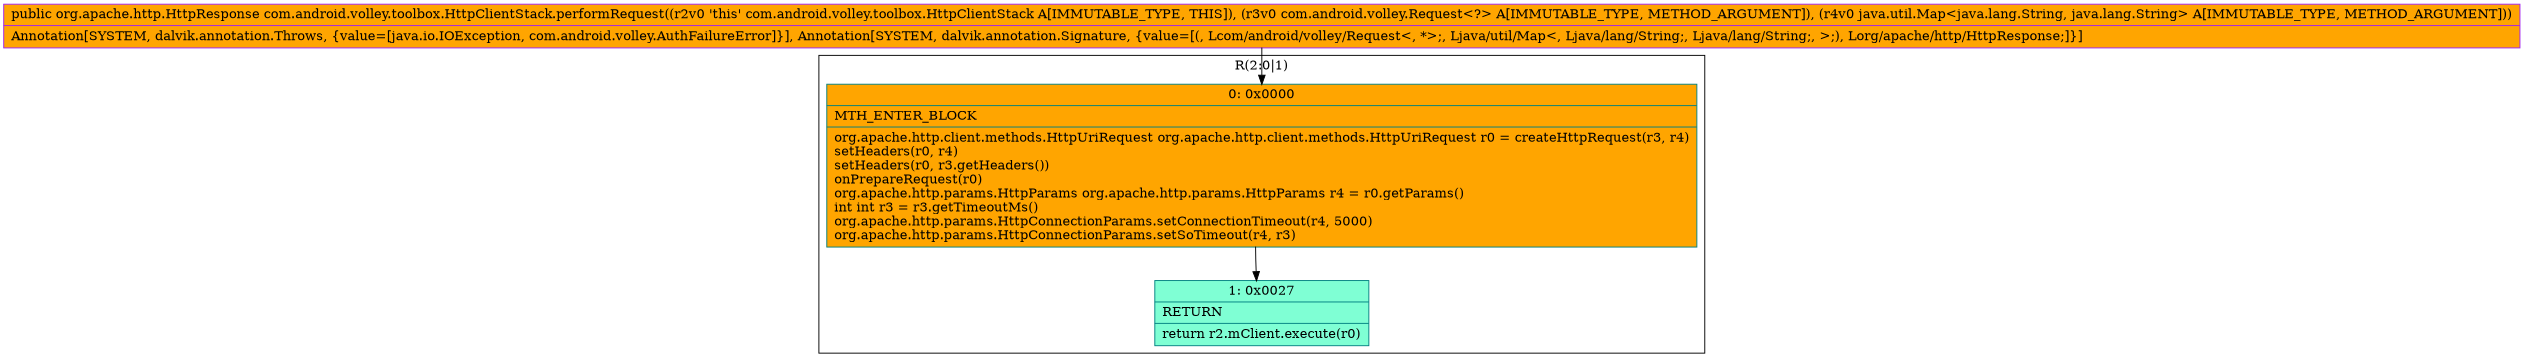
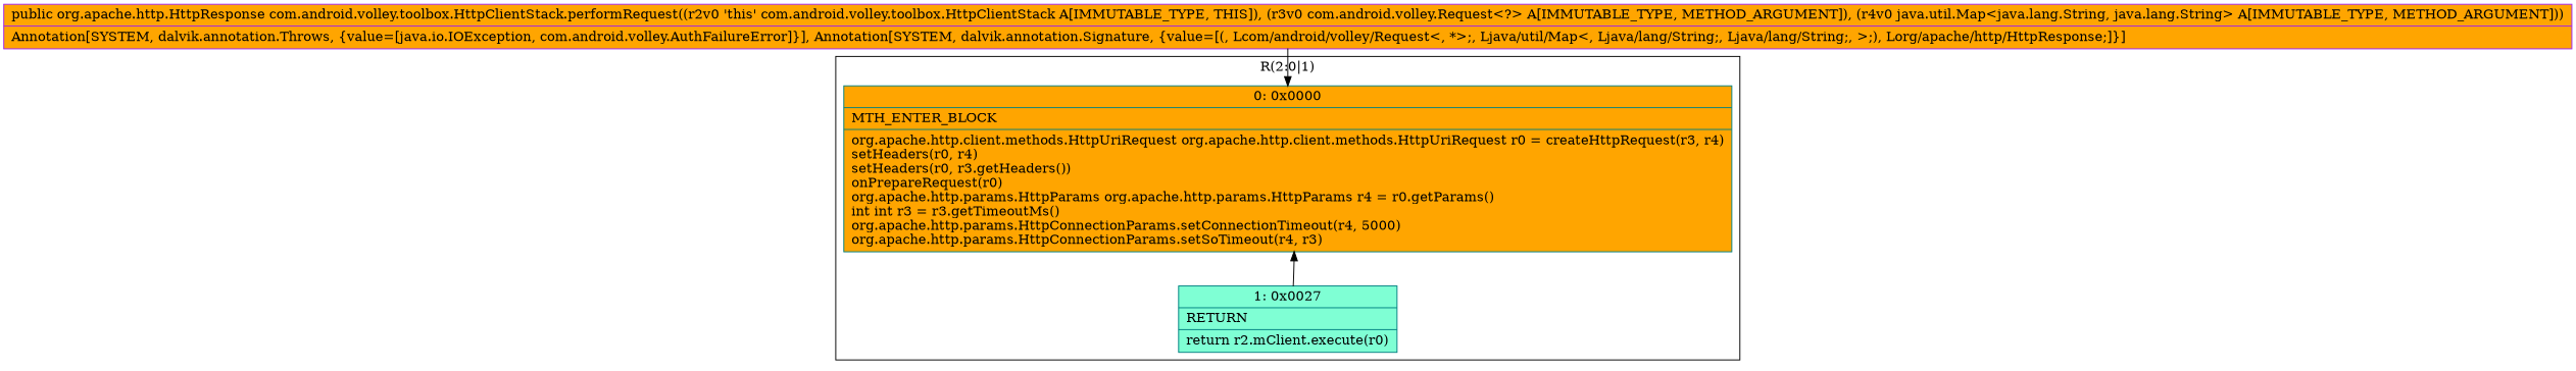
  digraph {
    node [color=teal shape=record style=filled fillcolor=orange]
    n1 [label="{0\:\ 0x0000|MTH_ENTER_BLOCK\l|org.apache.http.client.methods.HttpUriRequest org.apache.http.client.methods.HttpUriRequest r0 = createHttpRequest(r3, r4)\lsetHeaders(r0, r4)\lsetHeaders(r0, r3.getHeaders())\lonPrepareRequest(r0)\lorg.apache.http.params.HttpParams org.apache.http.params.HttpParams r4 = r0.getParams()\lint int r3 = r3.getTimeoutMs()\lorg.apache.http.params.HttpConnectionParams.setConnectionTimeout(r4, 5000)\lorg.apache.http.params.HttpConnectionParams.setSoTimeout(r4, r3)\l}"]
    n2 [label="{1\:\ 0x0027|RETURN\l|return r2.mClient.execute(r0)\l}" fillcolor=aquamarine]
    n3 [label="{public org.apache.http.HttpResponse com.android.volley.toolbox.HttpClientStack.performRequest((r2v0 'this' com.android.volley.toolbox.HttpClientStack A[IMMUTABLE_TYPE, THIS]), (r3v0 com.android.volley.Request\<?\> A[IMMUTABLE_TYPE, METHOD_ARGUMENT]), (r4v0 java.util.Map\<java.lang.String, java.lang.String\> A[IMMUTABLE_TYPE, METHOD_ARGUMENT]))  | Annotation[SYSTEM, dalvik.annotation.Throws, \{value=[java.io.IOException, com.android.volley.AuthFailureError]\}], Annotation[SYSTEM, dalvik.annotation.Signature, \{value=[(, Lcom\/android\/volley\/Request\<, *\>;, Ljava\/util\/Map\<, Ljava\/lang\/String;, Ljava\/lang\/String;, \>;), Lorg\/apache\/http\/HttpResponse;]\}]\l}" color=purple]
    subgraph cluster_1 {
      label="R(2:0|1)"
      n1
      n2
    }
-   n1 -> n2
+   n2 -> n1
    n3 -> n1
  }
